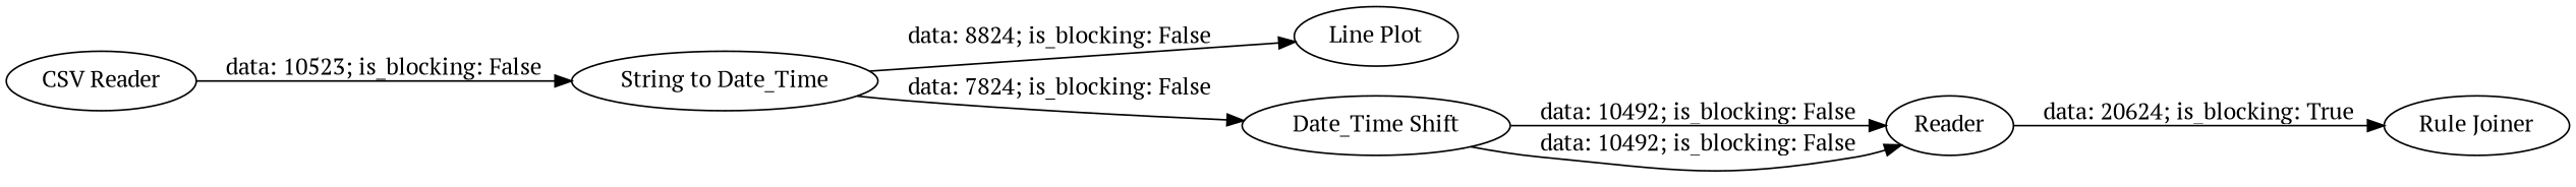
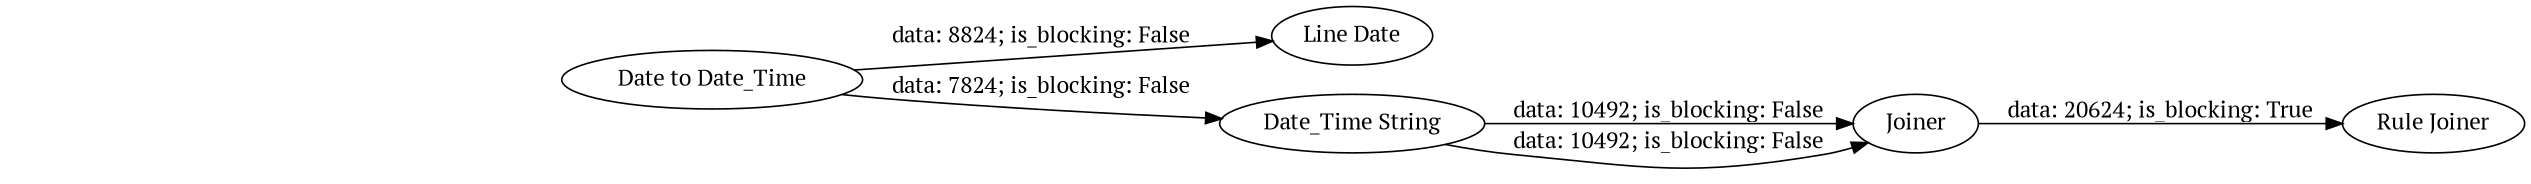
  digraph {
    fontname="PT Serif"
    rankdir=LR
    node [fontname="PT Serif"]
    edge [fontname="PT Serif"]
-   n1 [label="String to Date_Time"]
-   n2 [label="Line Plot"]
-   n3 [label="Date_Time Shift"]
-   n4 [label=Reader]
+   n1 [label="Date to Date_Time"]
+   n2 [label="Line Date"]
+   n3 [label="Date_Time String"]
+   n4 [label=Joiner]
    n5 [label="Rule Joiner"]
-   n6 [label="CSV Reader"]
    n1 -> n2 [label="data: 8824; is_blocking: False"]
    n1 -> n3 [label="data: 7824; is_blocking: False"]
    n3 -> n4 [label="data: 10492; is_blocking: False"]
    n3 -> n4 [label="data: 10492; is_blocking: False"]
    n4 -> n5 [label="data: 20624; is_blocking: True"]
-   n6 -> n1 [label="data: 10523; is_blocking: False"]
  }
